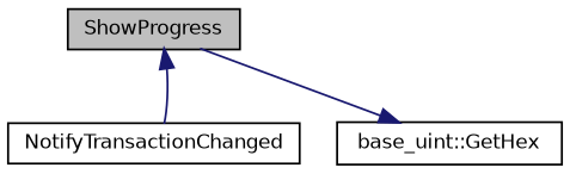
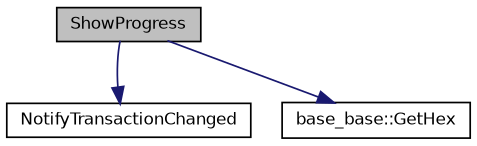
  digraph {
    rankdir=TB
    node [color=black fillcolor=white fontname=Helvetica fontsize=10 shape=record style=filled]
    edge [color=midnightblue fontname=Helvetica fontsize=10 labelfontname=Helvetica labelfontsize=10 style=solid]
    n1 [fillcolor=grey75 fontcolor=black height=0.2 label=ShowProgress width=0.4]
    n2 [height=0.2 label=NotifyTransactionChanged width=0.4]
-   n3 [height=0.2 label="base_uint::GetHex" width=0.4]
-   n2 -> n1
+   n3 [height=0.2 label="base_base::GetHex" width=0.4]
+   n1 -> n2
    n1 -> n3
  }
